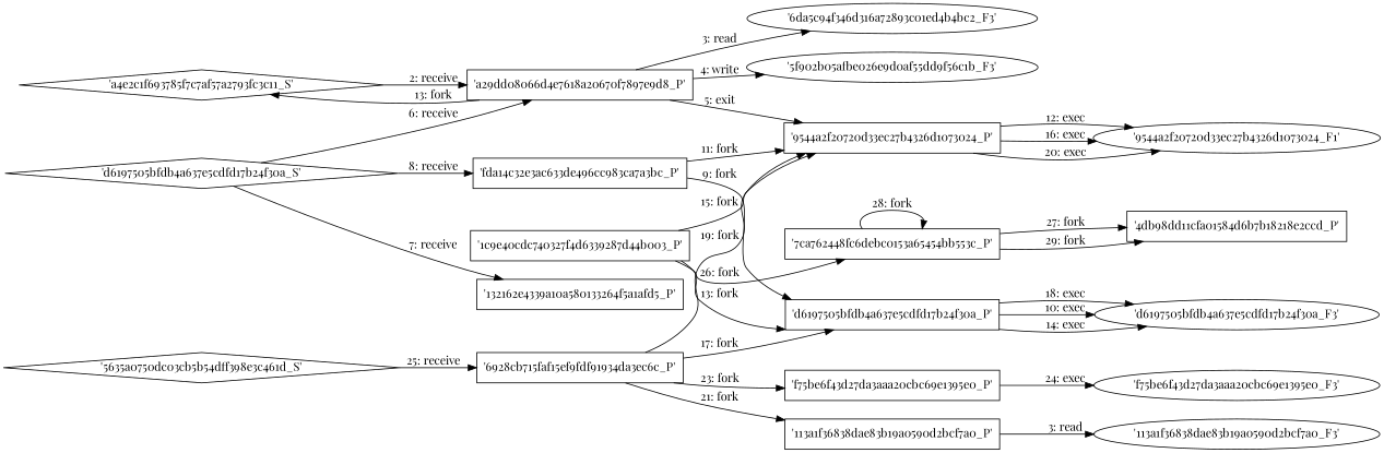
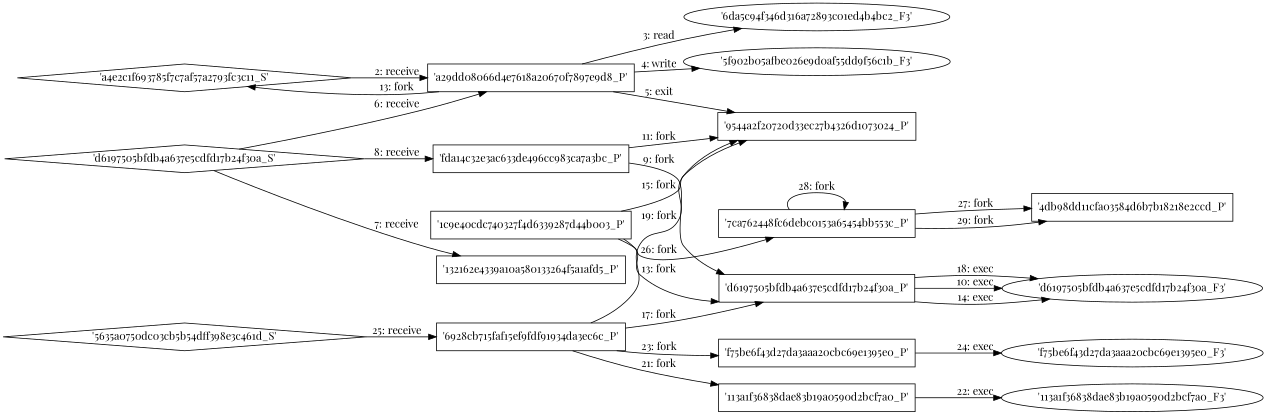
  digraph {
    engine=neato
    fixedsize=false
    fontname="Playfair Display"
    fontsize=10
    nodesep=0.3
    rankdir=LR
    ranksep=0
    splines=true
    node [fontname="Playfair Display" node_type=Process shape=box]
    edge [fontname="Playfair Display"]
    "'a4e2c1f693785f7c7af57a2793fc3c11_S'" [node_type=Socket shape=diamond]
    "'a29dd08066d4e7618a20670f7897e9d8_P'"
    "'6da5c94f346d316a72893c01ed4b4bc2_F3'" [node_type=file shape=ellipse]
    "'5f902b05afbe026e9d0af55dd9f56c1b_F3'" [node_type=file shape=ellipse]
    "'9544a2f20720d33ec27b4326d1073024_P'"
-   "'9544a2f20720d33ec27b4326d1073024_F1'" [node_type=File shape=ellipse]
    "'d6197505bfdb4a637e5cdfd17b24f30a_S'" [node_type=Socket shape=diamond]
    "'132162e4339a10a580133264f5a1afd5_P'"
    "'fda14c32e3ac633de496cc983ca7a3bc_P'"
    "'d6197505bfdb4a637e5cdfd17b24f30a_P'"
    "'d6197505bfdb4a637e5cdfd17b24f30a_F3'" [node_type=File shape=ellipse]
    "'1c9e40cdc740327f4d6339287d44b003_P'"
    "'7ca762448fc6debc0153a65454bb553c_P'"
    "'6928cb715faf15ef9fdf91934da3ec6c_P'"
    "'113a1f36838dae83b19a0590d2bcf7a0_P'"
    "'f75be6f43d27da3aaa20cbc69e1395e0_P'"
    "'113a1f36838dae83b19a0590d2bcf7a0_F3'" [node_type=File shape=ellipse]
    "'f75be6f43d27da3aaa20cbc69e1395e0_F3'" [node_type=File shape=ellipse]
-   "'4db98dd11cfa03584d6b7b18218e2ccd_P'" [label="'4db98dd11cfa01584d6b7b18218e2ccd_P'"]
+   "'4db98dd11cfa03584d6b7b18218e2ccd_P'"
    "'5635a0750dc03cb5b54dff398e3c461d_S'" [node_type=Socket shape=diamond]
    "'a4e2c1f693785f7c7af57a2793fc3c11_S'" -> "'a29dd08066d4e7618a20670f7897e9d8_P'" [label="2: receive"]
    "'a29dd08066d4e7618a20670f7897e9d8_P'" -> "'a4e2c1f693785f7c7af57a2793fc3c11_S'" [label="13: fork"]
    "'a29dd08066d4e7618a20670f7897e9d8_P'" -> "'6da5c94f346d316a72893c01ed4b4bc2_F3'" [label="3: read"]
    "'a29dd08066d4e7618a20670f7897e9d8_P'" -> "'5f902b05afbe026e9d0af55dd9f56c1b_F3'" [label="4: write"]
    "'a29dd08066d4e7618a20670f7897e9d8_P'" -> "'9544a2f20720d33ec27b4326d1073024_P'" [label="5: exit"]
-   "'9544a2f20720d33ec27b4326d1073024_P'" -> "'9544a2f20720d33ec27b4326d1073024_F1'" [label="12: exec"]
-   "'9544a2f20720d33ec27b4326d1073024_P'" -> "'9544a2f20720d33ec27b4326d1073024_F1'" [label="16: exec"]
-   "'9544a2f20720d33ec27b4326d1073024_P'" -> "'9544a2f20720d33ec27b4326d1073024_F1'" [label="20: exec"]
    "'d6197505bfdb4a637e5cdfd17b24f30a_S'" -> "'a29dd08066d4e7618a20670f7897e9d8_P'" [label="6: receive"]
    "'d6197505bfdb4a637e5cdfd17b24f30a_S'" -> "'132162e4339a10a580133264f5a1afd5_P'" [label="7: receive"]
    "'d6197505bfdb4a637e5cdfd17b24f30a_S'" -> "'fda14c32e3ac633de496cc983ca7a3bc_P'" [label="8: receive"]
    "'fda14c32e3ac633de496cc983ca7a3bc_P'" -> "'9544a2f20720d33ec27b4326d1073024_P'" [label="11: fork"]
    "'fda14c32e3ac633de496cc983ca7a3bc_P'" -> "'d6197505bfdb4a637e5cdfd17b24f30a_P'" [label="9: fork"]
    "'d6197505bfdb4a637e5cdfd17b24f30a_P'" -> "'d6197505bfdb4a637e5cdfd17b24f30a_F3'" [label="10: exec"]
    "'d6197505bfdb4a637e5cdfd17b24f30a_P'" -> "'d6197505bfdb4a637e5cdfd17b24f30a_F3'" [label="14: exec"]
    "'d6197505bfdb4a637e5cdfd17b24f30a_P'" -> "'d6197505bfdb4a637e5cdfd17b24f30a_F3'" [label="18: exec"]
    "'1c9e40cdc740327f4d6339287d44b003_P'" -> "'9544a2f20720d33ec27b4326d1073024_P'" [label="15: fork"]
    "'1c9e40cdc740327f4d6339287d44b003_P'" -> "'d6197505bfdb4a637e5cdfd17b24f30a_P'" [label="13: fork"]
    "'1c9e40cdc740327f4d6339287d44b003_P'" -> "'7ca762448fc6debc0153a65454bb553c_P'" [label="26: fork"]
    "'7ca762448fc6debc0153a65454bb553c_P'" -> "'7ca762448fc6debc0153a65454bb553c_P'" [label="28: fork"]
    "'7ca762448fc6debc0153a65454bb553c_P'" -> "'4db98dd11cfa03584d6b7b18218e2ccd_P'" [label="27: fork"]
    "'7ca762448fc6debc0153a65454bb553c_P'" -> "'4db98dd11cfa03584d6b7b18218e2ccd_P'" [label="29: fork"]
    "'6928cb715faf15ef9fdf91934da3ec6c_P'" -> "'9544a2f20720d33ec27b4326d1073024_P'" [label="19: fork"]
    "'6928cb715faf15ef9fdf91934da3ec6c_P'" -> "'d6197505bfdb4a637e5cdfd17b24f30a_P'" [label="17: fork"]
    "'6928cb715faf15ef9fdf91934da3ec6c_P'" -> "'113a1f36838dae83b19a0590d2bcf7a0_P'" [label="21: fork"]
    "'6928cb715faf15ef9fdf91934da3ec6c_P'" -> "'f75be6f43d27da3aaa20cbc69e1395e0_P'" [label="23: fork"]
-   "'113a1f36838dae83b19a0590d2bcf7a0_P'" -> "'113a1f36838dae83b19a0590d2bcf7a0_F3'" [label="3: read"]
+   "'113a1f36838dae83b19a0590d2bcf7a0_P'" -> "'113a1f36838dae83b19a0590d2bcf7a0_F3'" [label="22: exec"]
    "'f75be6f43d27da3aaa20cbc69e1395e0_P'" -> "'f75be6f43d27da3aaa20cbc69e1395e0_F3'" [label="24: exec"]
    "'5635a0750dc03cb5b54dff398e3c461d_S'" -> "'6928cb715faf15ef9fdf91934da3ec6c_P'" [label="25: receive"]
  }
